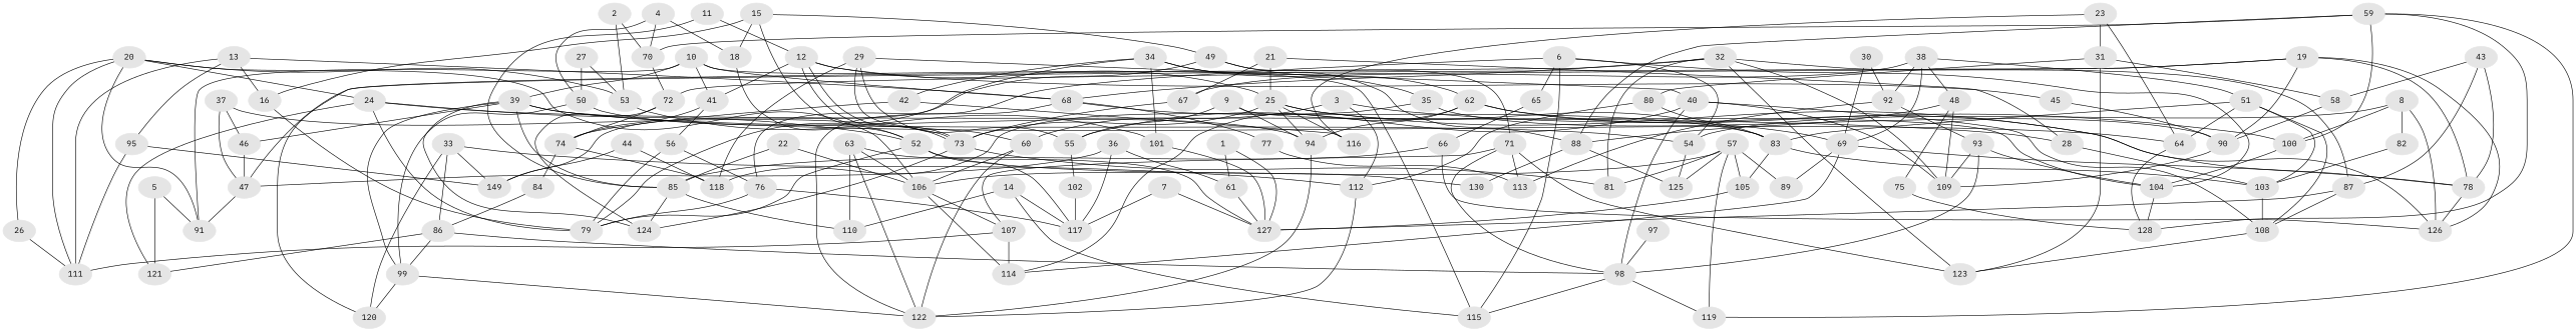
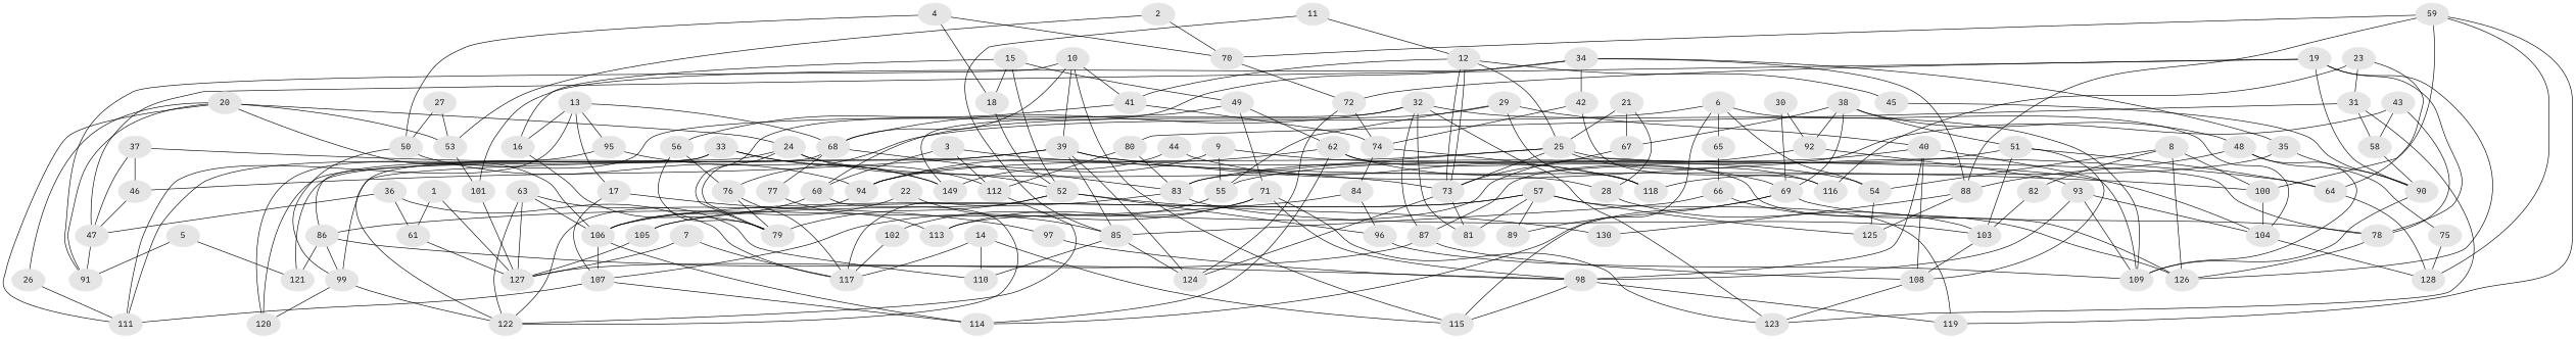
  graph {
    fontname="IBM Plex Mono"
    node [color=gray90 fontname="IBM Plex Mono" style=filled]
    edge [fontname="IBM Plex Mono"]
    1
    61
    127
    2
    53
    70
    101
    72
    3
    60
    100
    112
    106
    122
    104
    4
    18
    50
    52
    94
    99
    5
    91
    121
    6
    54
    65
    76
    115
    125
    66
    117
    79
    128
    7
    8
    82
    126
    103
    9
    55
    102
    10
    39
    41
    68
    85
    64
    46
    124
    56
    74
    83
    77
    11
    12
    25
    45
    73
    110
    78
    116
    90
    81
    13
    16
+   17
    95
    111
    97
    107
    n72 [label=149]
    14
    15
    49
    62
    71
+   96
    130
    98
    114
    19
    47
    109
    20
    24
    26
    28
    21
    67
    22
    23
    31
    58
    80
    123
    105
    27
    108
    29
    40
    118
    30
    69
    92
    89
    113
    93
    32
    87
    120
    33
    86
    34
    35
    42
    88
    36
    37
    38
    48
    51
    75
    119
    84
    43
    44
    57
    59
    63
    1 -- 61
    1 -- 127
    61 -- 127
    2 -- 53
    2 -- 70
    53 -- 101
    70 -- 72
    101 -- 127
    72 -- 124
    72 -- 74
    3 -- 60
    3 -- 100
    3 -- 112
    60 -- 106
    60 -- 122
    100 -- 104
    112 -- 122
    106 -- 107
    106 -- 114
    104 -- 128
    4 -- 70
    4 -- 18
    4 -- 50
    18 -- 52
    50 -- 94
    50 -- 99
    52 -- 117
    52 -- 79
+   52 -- 96
    52 -- 130
    94 -- 122
    99 -- 122
    99 -- 120
    5 -- 91
    5 -- 121
    6 -- 104
    6 -- 54
    6 -- 65
    6 -- 76
    6 -- 115
    54 -- 125
    65 -- 66
    76 -- 117
    76 -- 79
    66 -- 126
    66 -- 85
    7 -- 127
    7 -- 117
    8 -- 100
    8 -- 54
    8 -- 82
    8 -- 126
    82 -- 103
    103 -- 108
    9 -- 104
    9 -- 94
    9 -- 55
    55 -- 102
    102 -- 117
    10 -- 91
    10 -- 115
    10 -- 39
    10 -- 41
    10 -- 68
    39 -- 99
    39 -- 54
    39 -- 85
    39 -- 64
    39 -- 46
    39 -- 124
    41 -- 56
    41 -- 74
    68 -- 122
    68 -- 83
    68 -- 77
    85 -- 124
    85 -- 110
    64 -- 128
    46 -- 47
    56 -- 76
    56 -- 79
    74 -- 118
    74 -- 84
    83 -- 103
    83 -- 105
    77 -- 113
    11 -- 85
    11 -- 12
    12 -- 41
    12 -- 25
    12 -- 45
    12 -- 73
    12 -- 73
    25 -- 94
    25 -- 83
    25 -- 73
    25 -- 78
    25 -- 116
    45 -- 90
    73 -- 124
    73 -- 81
    78 -- 126
    90 -- 109
    13 -- 68
    13 -- 16
+   13 -- 17
    13 -- 95
    13 -- 111
    16 -- 79
+   17 -- 97
+   17 -- 107
    95 -- 111
    95 -- n72
    97 -- 98
    107 -- 111
    107 -- 114
    14 -- 115
    14 -- 117
    14 -- 110
    15 -- 18
    15 -- 52
    15 -- 16
    15 -- 49
    49 -- n72
    49 -- 62
    49 -- 71
    62 -- 94
    62 -- 126
    62 -- 114
    62 -- 69
    71 -- 107
    71 -- 98
    71 -- 123
    71 -- 113
+   96 -- 109
    98 -- 115
    98 -- 119
    19 -- 72
    19 -- 126
    19 -- 78
    19 -- 90
    19 -- 47
    47 -- 91
    20 -- 53
    20 -- 106
    20 -- 91
    20 -- 111
    20 -- 24
    20 -- 26
    24 -- 52
    24 -- 121
    24 -- 79
    24 -- 28
    26 -- 111
    28 -- 103
    21 -- 25
    21 -- 28
    21 -- 67
    67 -- 73
    22 -- 106
    22 -- 85
    23 -- 64
    23 -- 116
    23 -- 31
    31 -- 58
    31 -- 80
    31 -- 123
    58 -- 90
    80 -- 112
    80 -- 83
    105 -- 127
    27 -- 53
    27 -- 50
    108 -- 123
    29 -- 60
    29 -- 55
    29 -- 40
    29 -- 118
    40 -- 55
    40 -- 98
    40 -- 109
    40 -- 108
    30 -- 69
    30 -- 92
    69 -- 78
    69 -- 114
    69 -- 89
    92 -- 113
    92 -- 93
    93 -- 104
    93 -- 98
    93 -- 109
    32 -- 68
    32 -- 81
    32 -- 109
    32 -- 123
    32 -- 87
    32 -- 120
    87 -- 127
    87 -- 108
    33 -- 112
    33 -- n72
    33 -- 120
    33 -- 86
    86 -- 99
    86 -- 121
    86 -- 98
    34 -- 101
    34 -- 79
    34 -- 35
    34 -- 42
    34 -- 88
    35 -- 90
    35 -- 118
    42 -- 74
    42 -- 116
    88 -- 125
    88 -- 130
    36 -- 61
    36 -- 117
    36 -- 47
    37 -- 46
    37 -- 73
    37 -- 47
    38 -- 67
    38 -- 69
    38 -- 92
    38 -- 48
    38 -- 51
    48 -- 109
    48 -- 88
    48 -- 75
    51 -- 103
    51 -- 64
    51 -- 83
    51 -- 108
    75 -- 128
+   84 -- 96
    84 -- 86
    43 -- 78
    43 -- 58
    43 -- 87
    44 -- n72
    44 -- 118
    57 -- 106
    57 -- 125
    57 -- 81
    57 -- 105
    57 -- 89
    57 -- 119
    59 -- 70
    59 -- 100
    59 -- 128
    59 -- 88
    59 -- 119
    63 -- 127
    63 -- 106
    63 -- 122
    63 -- 110
  }
